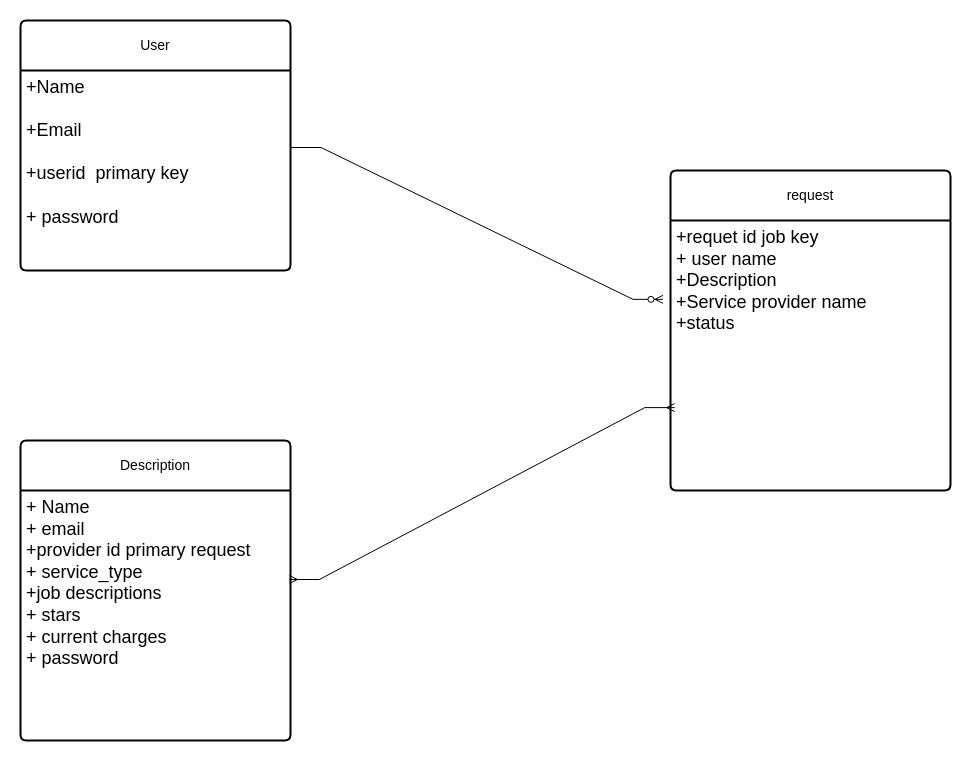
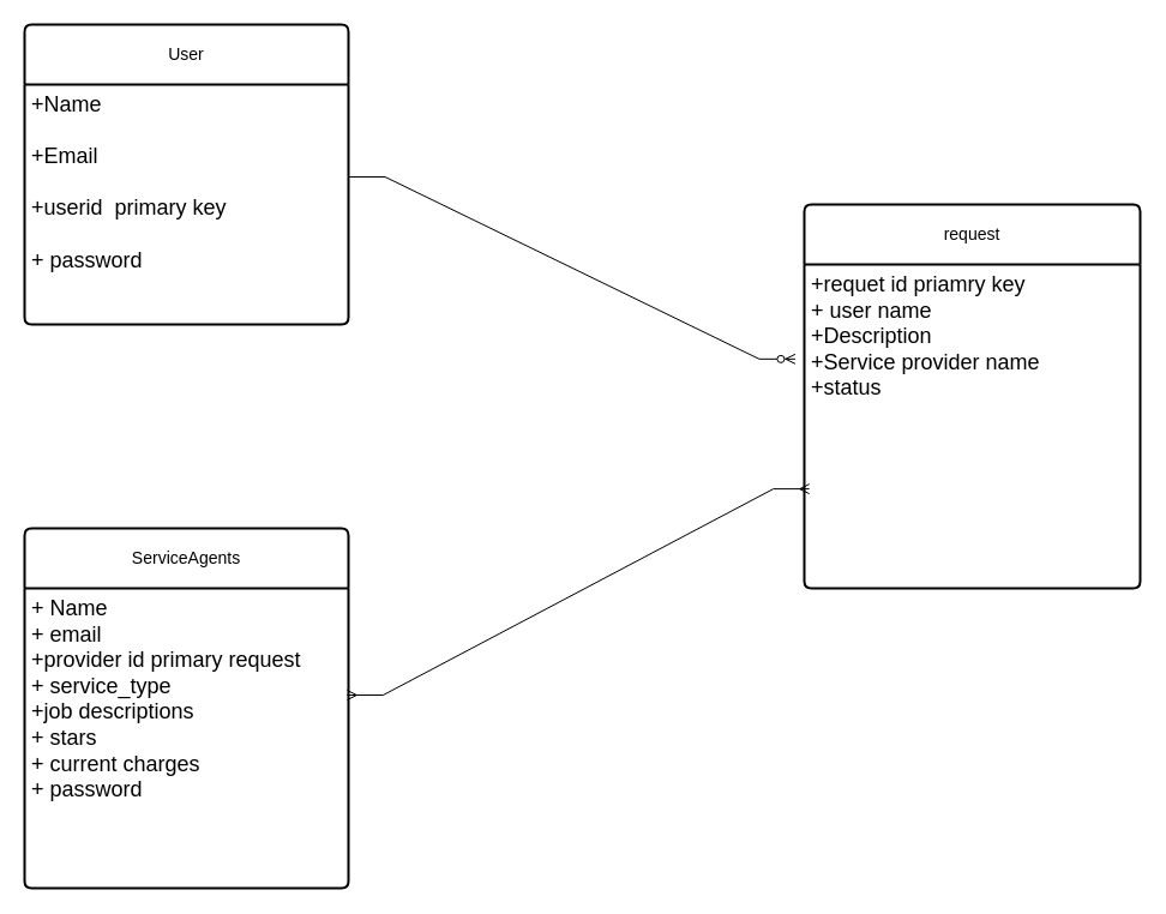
  <mxCell id="0" />
  <mxCell id="1" parent="0" />
  <mxCell id="2" value="User" style="swimlane;childLayout=stackLayout;horizontal=1;startSize=50;horizontalStack=0;rounded=1;fontSize=14;fontStyle=0;strokeWidth=2;resizeParent=0;resizeLast=1;shadow=0;dashed=0;align=center;arcSize=4;whiteSpace=wrap;html=1;rotation=0;" parent="1" vertex="1"><mxGeometry x="20" y="20" width="270" height="250" as="geometry" /></mxCell>
  <mxCell id="3" value="&lt;font style=&quot;font-size: 18px;&quot;&gt;+Name&lt;br&gt;&lt;br&gt;+Email&lt;/font&gt;&lt;div&gt;&lt;span style=&quot;font-size: 18px;&quot;&gt;&lt;br&gt;&lt;/span&gt;&lt;/div&gt;&lt;div&gt;&lt;span style=&quot;font-size: 18px;&quot;&gt;+userid&amp;nbsp; primary key&lt;/span&gt;&lt;/div&gt;&lt;div&gt;&lt;span style=&quot;font-size: 18px;&quot;&gt;&lt;br&gt;&lt;/span&gt;&lt;/div&gt;&lt;div&gt;&lt;span style=&quot;font-size: 18px;&quot;&gt;+ password&lt;br&gt;&lt;/span&gt;&lt;div&gt;&lt;br&gt;&lt;/div&gt;&lt;/div&gt;" style="align=left;strokeColor=none;fillColor=none;spacingLeft=4;fontSize=12;verticalAlign=top;resizable=0;rotatable=0;part=1;html=1;rotation=0;" parent="2" vertex="1"><mxGeometry y="50" width="270" height="200" as="geometry" /></mxCell>
- <mxCell id="4" value="Description" style="swimlane;childLayout=stackLayout;horizontal=1;startSize=50;horizontalStack=0;rounded=1;fontSize=14;fontStyle=0;strokeWidth=2;resizeParent=0;resizeLast=1;shadow=0;dashed=0;align=center;arcSize=4;whiteSpace=wrap;html=1;" parent="1" vertex="1"><mxGeometry x="20" y="440" width="270" height="300" as="geometry" /></mxCell>
+ <mxCell id="4" value="ServiceAgents" style="swimlane;childLayout=stackLayout;horizontal=1;startSize=50;horizontalStack=0;rounded=1;fontSize=14;fontStyle=0;strokeWidth=2;resizeParent=0;resizeLast=1;shadow=0;dashed=0;align=center;arcSize=4;whiteSpace=wrap;html=1;" parent="1" vertex="1"><mxGeometry x="20" y="440" width="270" height="300" as="geometry" /></mxCell>
  <mxCell id="5" value="&lt;span style=&quot;font-size: 18px;&quot;&gt;+ Name&amp;nbsp;&lt;/span&gt;&lt;div&gt;&lt;span style=&quot;font-size: 18px;&quot;&gt;+ email&amp;nbsp;&lt;/span&gt;&lt;/div&gt;&lt;div&gt;&lt;span style=&quot;font-size: 18px;&quot;&gt;+provider id primary request&lt;/span&gt;&lt;/div&gt;&lt;div&gt;&lt;span style=&quot;font-size: 18px;&quot;&gt;+ service_type&amp;nbsp;&lt;/span&gt;&lt;/div&gt;&lt;div&gt;&lt;span style=&quot;font-size: 18px;&quot;&gt;+job descriptions&lt;/span&gt;&lt;/div&gt;&lt;div&gt;&lt;span style=&quot;font-size: 18px;&quot;&gt;+ stars&amp;nbsp;&lt;/span&gt;&lt;/div&gt;&lt;div&gt;&lt;span style=&quot;font-size: 18px;&quot;&gt;+ current charges&amp;nbsp;&lt;/span&gt;&lt;/div&gt;&lt;div&gt;&lt;span style=&quot;font-size: 18px;&quot;&gt;+ password&lt;/span&gt;&lt;/div&gt;" style="align=left;strokeColor=none;fillColor=none;spacingLeft=4;fontSize=12;verticalAlign=top;resizable=0;rotatable=0;part=1;html=1;" parent="4" vertex="1"><mxGeometry y="50" width="270" height="250" as="geometry" /></mxCell>
  <mxCell id="6" value="request" style="swimlane;childLayout=stackLayout;horizontal=1;startSize=50;horizontalStack=0;rounded=1;fontSize=14;fontStyle=0;strokeWidth=2;resizeParent=0;resizeLast=1;shadow=0;dashed=0;align=center;arcSize=4;whiteSpace=wrap;html=1;" parent="1" vertex="1"><mxGeometry x="670" y="170" width="280" height="320" as="geometry" /></mxCell>
- <mxCell id="7" value="&lt;font style=&quot;font-size: 18px;&quot;&gt;+requet id job key&amp;nbsp;&lt;/font&gt;&lt;div&gt;&lt;font style=&quot;font-size: 18px;&quot;&gt;+ user name&amp;nbsp;&lt;/font&gt;&lt;/div&gt;&lt;div&gt;&lt;font style=&quot;font-size: 18px;&quot;&gt;+Description&amp;nbsp;&lt;/font&gt;&lt;/div&gt;&lt;div&gt;&lt;font style=&quot;font-size: 18px;&quot;&gt;+Service provider name&lt;br&gt;+status&lt;br&gt;&lt;br&gt;&lt;/font&gt;&lt;/div&gt;" style="align=left;strokeColor=none;fillColor=none;spacingLeft=4;fontSize=12;verticalAlign=top;resizable=0;rotatable=0;part=1;html=1;" parent="6" vertex="1"><mxGeometry y="50" width="280" height="270" as="geometry" /></mxCell>
+ <mxCell id="7" value="&lt;font style=&quot;font-size: 18px;&quot;&gt;+requet id priamry key&amp;nbsp;&lt;/font&gt;&lt;div&gt;&lt;font style=&quot;font-size: 18px;&quot;&gt;+ user name&amp;nbsp;&lt;/font&gt;&lt;/div&gt;&lt;div&gt;&lt;font style=&quot;font-size: 18px;&quot;&gt;+Description&amp;nbsp;&lt;/font&gt;&lt;/div&gt;&lt;div&gt;&lt;font style=&quot;font-size: 18px;&quot;&gt;+Service provider name&lt;br&gt;+status&lt;br&gt;&lt;br&gt;&lt;/font&gt;&lt;/div&gt;" style="align=left;strokeColor=none;fillColor=none;spacingLeft=4;fontSize=12;verticalAlign=top;resizable=0;rotatable=0;part=1;html=1;" parent="6" vertex="1"><mxGeometry y="50" width="280" height="270" as="geometry" /></mxCell>
  <mxCell id="8" value="" style="edgeStyle=entityRelationEdgeStyle;fontSize=12;html=1;endArrow=ERzeroToMany;endFill=1;rounded=0;exitX=1.002;exitY=0.385;exitDx=0;exitDy=0;exitPerimeter=0;entryX=-0.027;entryY=0.292;entryDx=0;entryDy=0;entryPerimeter=0;" parent="1" source="3" target="7" edge="1"><mxGeometry width="100" height="100" relative="1" as="geometry"><mxPoint x="200" y="136.2" as="sourcePoint" /><mxPoint x="480" y="136" as="targetPoint" /><Array as="points"><mxPoint x="532.98" y="180" /><mxPoint x="380" y="140" /><mxPoint x="370" y="150" /></Array></mxGeometry></mxCell>
  <mxCell id="9" value="" style="edgeStyle=entityRelationEdgeStyle;fontSize=12;html=1;endArrow=ERmany;startArrow=ERmany;rounded=0;exitX=0.996;exitY=0.356;exitDx=0;exitDy=0;exitPerimeter=0;movable=1;resizable=1;rotatable=1;deletable=1;editable=1;locked=0;connectable=1;entryX=0.015;entryY=0.693;entryDx=0;entryDy=0;entryPerimeter=0;" parent="1" source="5" target="7" edge="1"><mxGeometry width="100" height="100" relative="1" as="geometry"><mxPoint x="110" y="490" as="sourcePoint" /><mxPoint x="650" y="450" as="targetPoint" /><Array as="points"><mxPoint x="520" y="440" /><mxPoint x="530" y="530" /><mxPoint x="510" y="430" /><mxPoint x="730" y="370" /><mxPoint x="510" y="440" /></Array></mxGeometry></mxCell>
